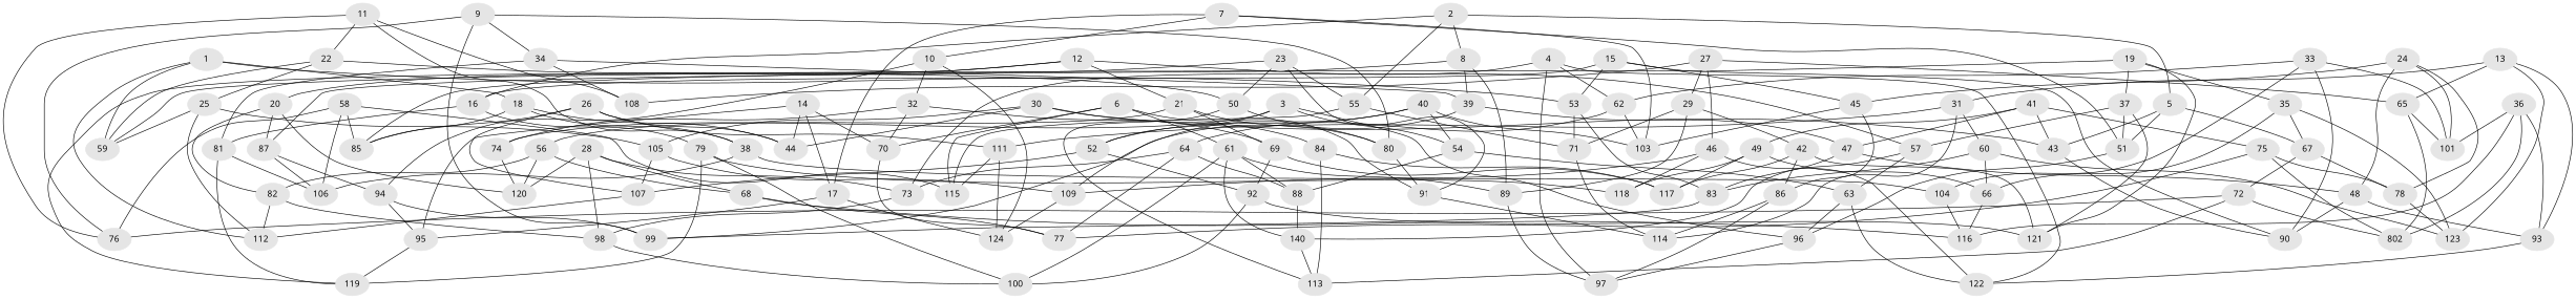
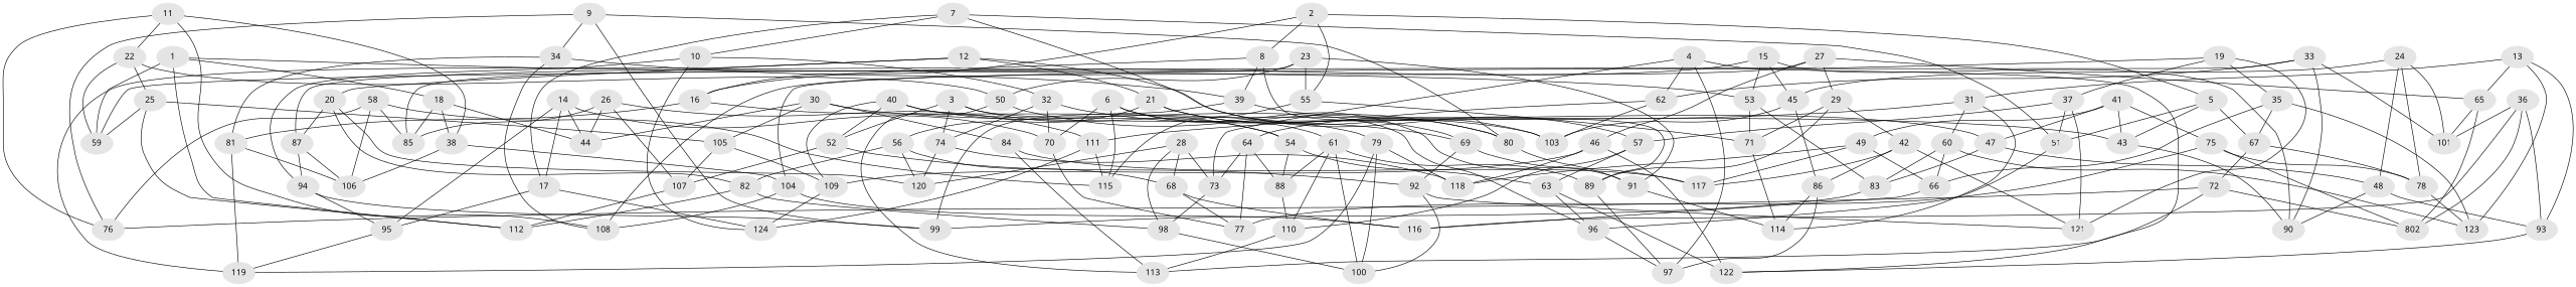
  graph {
    fontname="Noto Sans"
    node [color=gray90 fontname="Noto Sans" style=filled]
    edge [fontname="Noto Sans"]
    1
    18
    53
    59
    112
    38
    44
    85
    71
    83
    2
    5
    8
    16
    55
    43
    51
    67
    39
    87
    89
    79
    81
    115
    3
    52
    54
    74
    96
    107
    92
    63
    88
    120
    118
    97
    4
    62
    73
    122
    103
    64
    98
    90
    78
    72
    6
    61
    70
    91
-   110 [label=140]
+   110
    100
    77
    114
    7
    10
    17
    32
    94
    124
    95
    99
    47
    106
    9
    34
    76
    80
    108
    69
    11
    22
    25
    50
    104
    12
    20
    21
    57
    119
    82
    56
    13
    31
    65
    93
    123
    111
    60
    101
    n91 [label=802]
    14
    15
    45
    86
    19
    35
    37
    121
    66
    68
    117
    105
    113
    23
    24
    48
    109
    26
    27
    29
    46
    42
    28
    116
    30
    84
    33
    36
    40
    41
    49
    75
    58
    1 -- 18
    1 -- 53
    1 -- 59
    1 -- 112
    18 -- 38
    18 -- 44
    18 -- 85
    53 -- 71
    53 -- 83
    38 -- 106
    38 -- 104
    71 -- 114
    83 -- 99
    2 -- 5
    2 -- 8
    2 -- 16
    2 -- 55
    5 -- 43
    5 -- 51
    5 -- 67
    8 -- 39
    8 -- 87
    8 -- 89
    16 -- 79
    16 -- 81
    55 -- 71
    55 -- 115
    43 -- 90
    51 -- 96
    67 -- 78
    67 -- 72
    39 -- 99
    39 -- 47
    87 -- 94
    87 -- 106
    89 -- 97
    79 -- 118
    79 -- 100
    79 -- 119
    81 -- 106
    81 -- 119
    3 -- 52
    3 -- 54
    3 -- 74
    3 -- 96
    52 -- 107
    52 -- 92
    54 -- 63
    54 -- 88
    74 -- 120
+   74 -- 118
    96 -- 97
    107 -- 112
    92 -- 100
    92 -- 121
    63 -- 96
    63 -- 122
    88 -- 110
    4 -- 97
    4 -- 62
    4 -- 73
    4 -- 122
    62 -- 103
    62 -- 64
    73 -- 98
    64 -- 88
    64 -- 73
    64 -- 77
    98 -- 100
    78 -- 123
    72 -- 76
    72 -- n91
    72 -- 113
    6 -- 115
    6 -- 61
    6 -- 70
    6 -- 91
    61 -- 89
    61 -- 88
    61 -- 110
    61 -- 100
    70 -- 77
    91 -- 114
    110 -- 113
    7 -- 51
    7 -- 103
    7 -- 10
    7 -- 17
    10 -- 32
    10 -- 94
    10 -- 124
    17 -- 124
    17 -- 95
    32 -- 74
    32 -- 70
    32 -- 69
    94 -- 95
    94 -- 99
    95 -- 119
    47 -- 83
    47 -- 48
    9 -- 99
    9 -- 34
    9 -- 76
    9 -- 80
    34 -- 39
    34 -- 81
    34 -- 108
    80 -- 91
    69 -- 92
    69 -- 117
    11 -- 38
    11 -- 76
    11 -- 108
    11 -- 22
    22 -- 59
    22 -- 25
    22 -- 50
    25 -- 59
    25 -- 112
    25 -- 105
    50 -- 80
    50 -- 113
+   104 -- 108
    104 -- 116
    12 -- 20
    12 -- 21
    12 -- 57
    12 -- 119
    20 -- 87
    20 -- 120
    20 -- 82
    21 -- 80
    21 -- 69
    21 -- 56
    57 -- 63
    57 -- 110
    82 -- 112
    82 -- 98
    56 -- 120
    56 -- 82
    56 -- 68
    13 -- 31
    13 -- 65
    13 -- 93
    13 -- 123
    31 -- 114
    31 -- 111
    31 -- 60
    65 -- 101
    65 -- n91
    93 -- 122
    111 -- 115
    111 -- 124
    60 -- 83
    60 -- 123
    60 -- 66
    14 -- 44
    14 -- 70
    14 -- 17
    14 -- 95
    15 -- 53
    15 -- 16
    15 -- 90
    15 -- 45
    45 -- 103
    45 -- 86
    86 -- 97
    86 -- 114
    19 -- 59
    19 -- 35
    19 -- 37
    19 -- 121
    35 -- 67
    35 -- 123
    35 -- 66
    37 -- 51
    37 -- 57
    37 -- 121
    66 -- 116
    68 -- 77
    68 -- 116
    105 -- 107
    105 -- 109
    23 -- 85
    23 -- 55
    23 -- 91
    23 -- 50
    24 -- 78
    24 -- 101
    24 -- 45
    24 -- 48
    48 -- 90
    48 -- 93
    109 -- 124
    26 -- 44
    26 -- 85
    26 -- 107
    26 -- 111
    27 -- 108
    27 -- 65
    27 -- 29
    27 -- 46
    29 -- 71
    29 -- 89
    29 -- 42
    46 -- 118
    46 -- 122
    46 -- 109
    42 -- 86
    42 -- 121
    42 -- 117
    28 -- 120
    28 -- 73
    28 -- 98
    28 -- 68
    30 -- 44
    30 -- 43
    30 -- 105
    30 -- 84
    84 -- 117
    84 -- 113
    33 -- 62
    33 -- 90
    33 -- 104
    33 -- 101
    36 -- 93
    36 -- 101
    36 -- n91
    36 -- 116
    40 -- 52
    40 -- 54
    40 -- 103
    40 -- 109
    41 -- 43
    41 -- 47
    41 -- 49
    41 -- 75
    49 -- 118
    49 -- 66
    49 -- 117
    75 -- 78
    75 -- 77
    75 -- n91
    58 -- 85
    58 -- 115
    58 -- 106
    58 -- 76
  }
